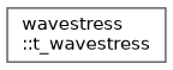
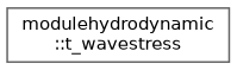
  digraph {
    rankdir=LR
-   n1 [color=gray40 fillcolor=white fontname=Helvetica fontsize=10 height=0.2 label="wavestress\l::t_wavestress" shape=record style=filled width=0.4]
+   n1 [color=gray40 fillcolor=white fontname=Helvetica fontsize=10 height=0.2 label="modulehydrodynamic\l::t_wavestress" shape=record style=filled width=0.4]
  }
